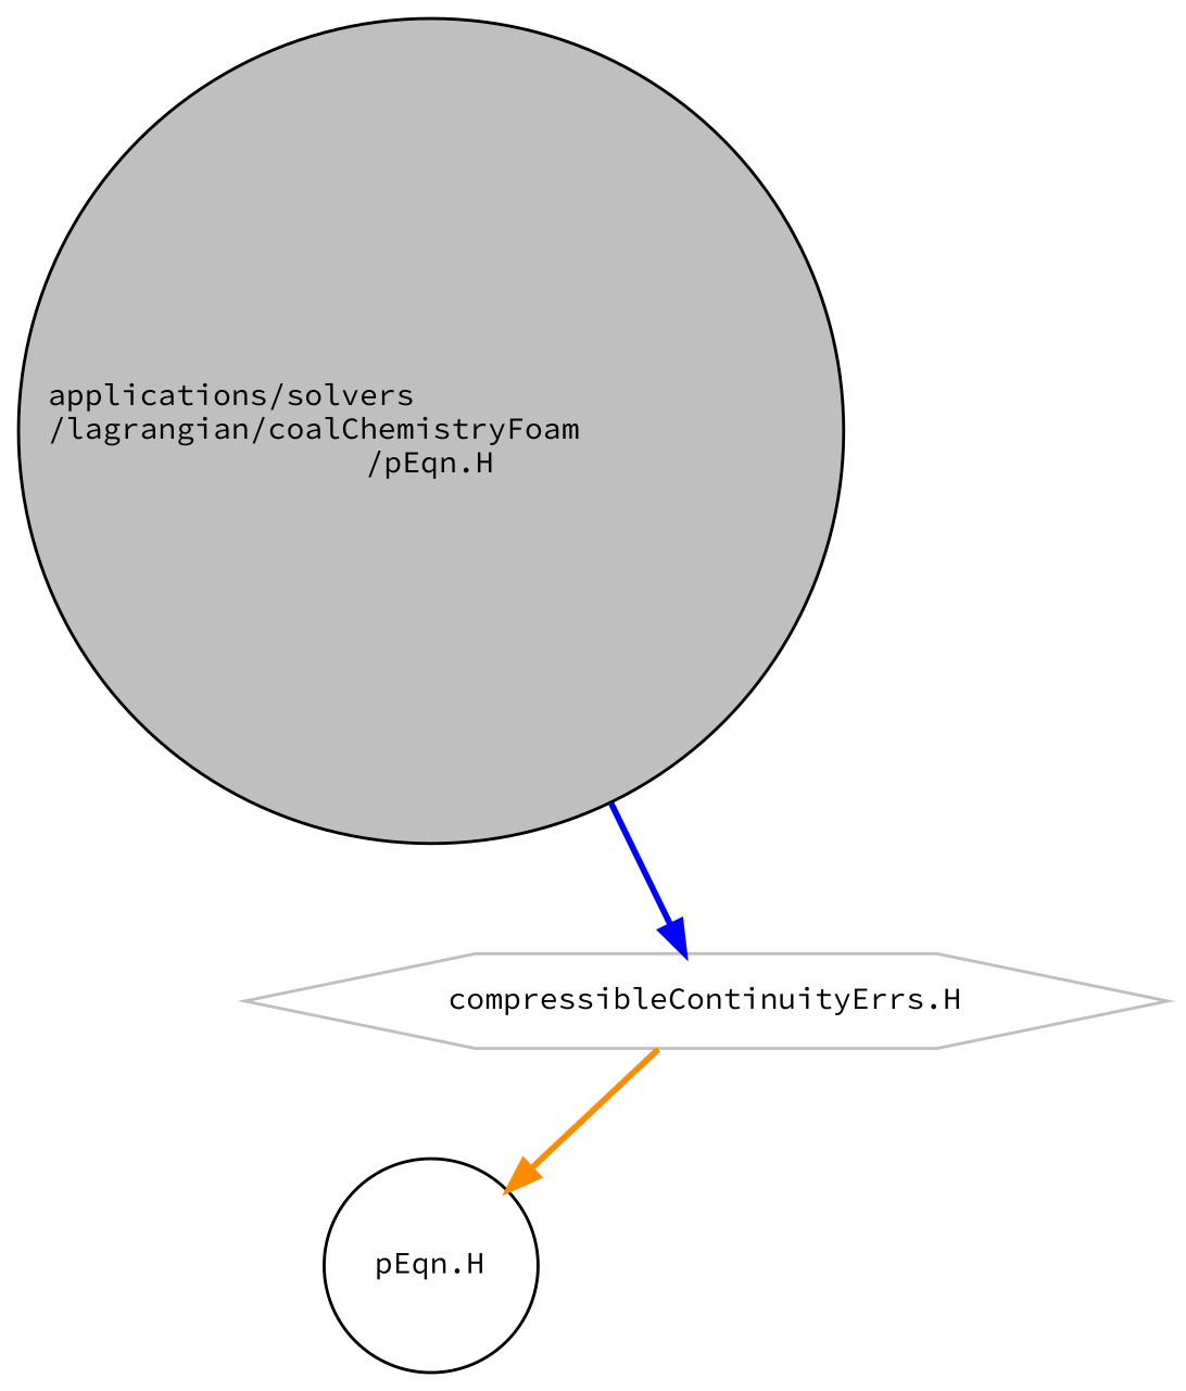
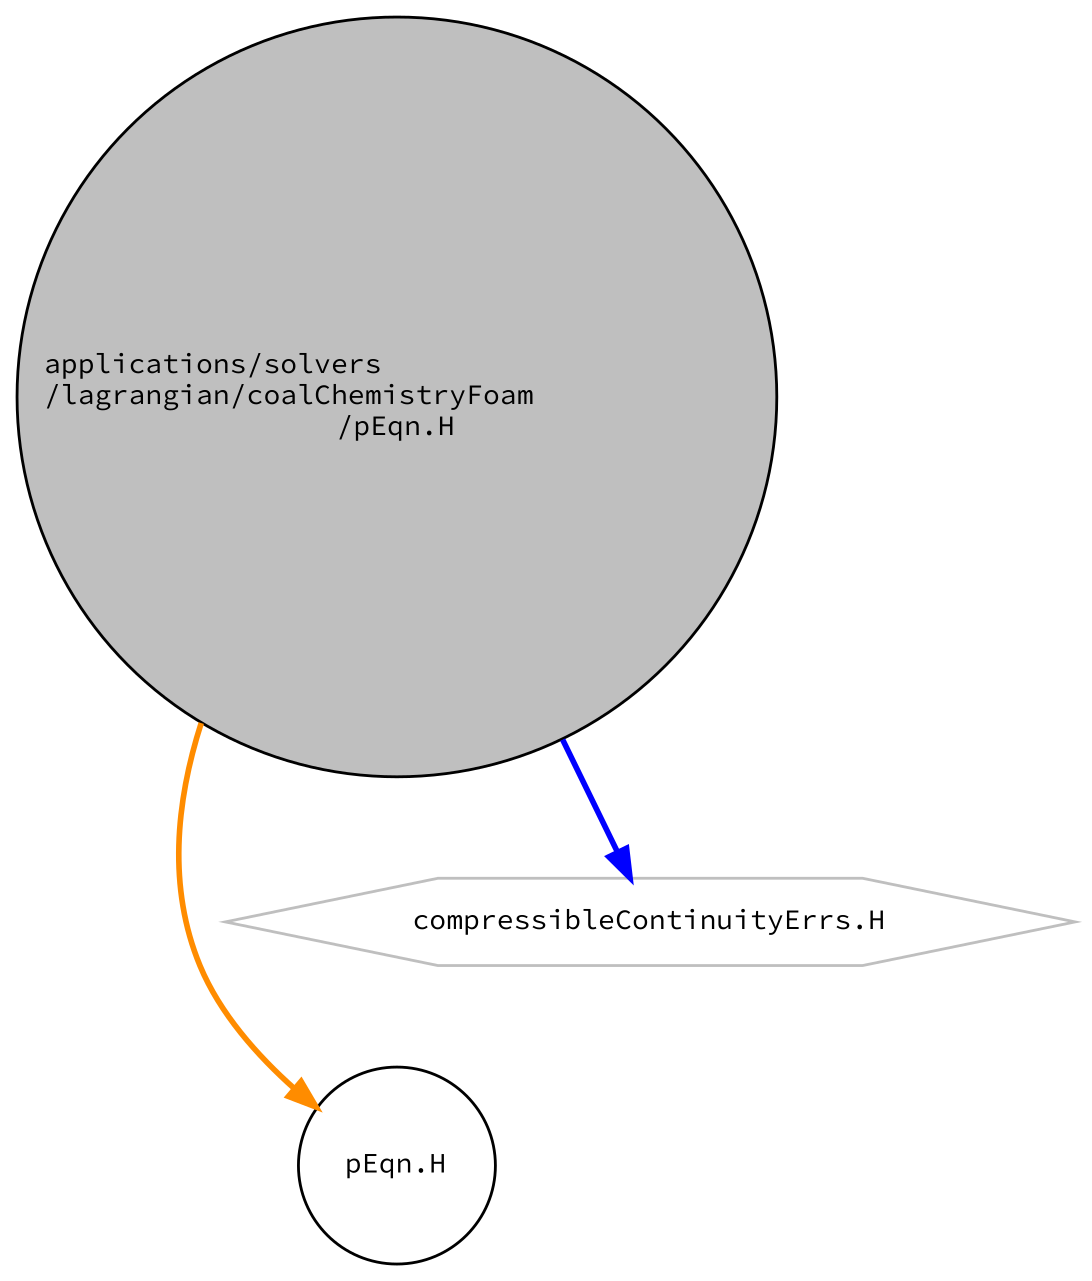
  digraph {
    fontname="Source Code Pro"
    node [color=black fontname="Source Code Pro" fontsize=10 shape=circle]
    edge [fontname="Source Code Pro" fontsize=10 labelfontname=Helvetica labelfontsize=10 style=bold]
    n1 [fillcolor=grey75 fontcolor=black height=0.2 label="applications/solvers\l/lagrangian/coalChemistryFoam\l/pEqn.H" style=filled width=0.4]
    n2 [height=0.2 label="pEqn.H" width=0.4]
    n3 [color=grey75 height=0.2 label="compressibleContinuityErrs.H" shape=hexagon width=0.4]
-   n3 -> n2 [color=darkorange]
+   n1 -> n2 [color=darkorange]
    n1 -> n3 [color=blue]
  }
